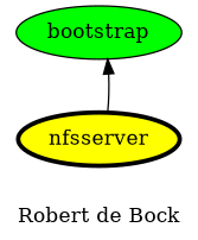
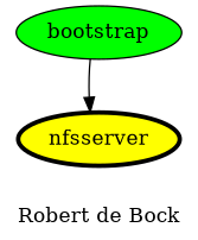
  digraph {
    label="Robert de Bock"
    node [style=filled]
    bootstrap [fillcolor=green]
    nfsserver [fillcolor=yellow penwidth=3]
-   nfsserver -> bootstrap
+   bootstrap -> nfsserver
  }
